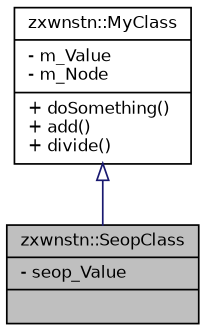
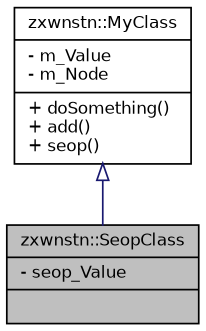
  digraph {
    node [color=black fontname=Helvetica fontsize=10 shape=record style=filled]
    n1 [fillcolor=grey75 fontcolor=black height=0.2 label="{zxwnstn::SeopClass\n|- seop_Value\l|}" width=0.4]
-   n2 [fillcolor=white height=0.2 label="{zxwnstn::MyClass\n|- m_Value\l- m_Node\l|+ doSomething()\l+ add()\l+ divide()\l}" width=0.4]
+   n2 [fillcolor=white height=0.2 label="{zxwnstn::MyClass\n|- m_Value\l- m_Node\l|+ doSomething()\l+ add()\l+ seop()\l}" width=0.4]
    n2 -> n1 [arrowtail=onormal color=midnightblue dir=back fontname=Helvetica fontsize=10 labelfontname=Helvetica labelfontsize=10 style=solid]
  }
